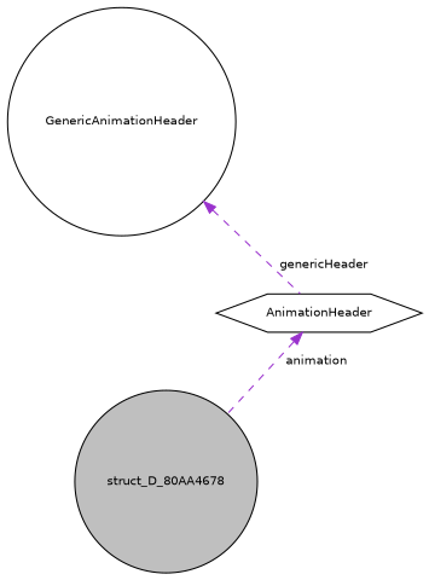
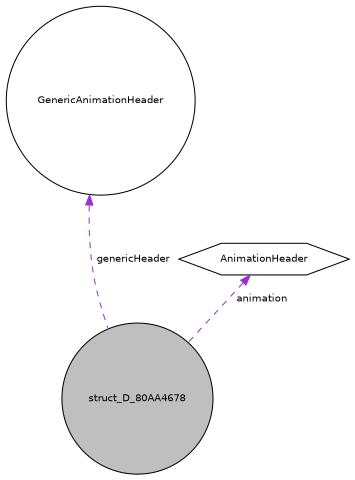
  digraph {
    node [color=black fillcolor=white fontname=Helvetica fontsize=10 shape=circle style=filled]
    edge [color=darkorchid3 dir=back fontname=Helvetica fontsize=10 labelfontname=Helvetica labelfontsize=10 style=dashed]
    n1 [fillcolor=grey75 fontcolor=black height=0.2 label=struct_D_80AA4678 width=0.4]
    n2 [height=0.2 label=AnimationHeader shape=hexagon width=0.4]
    n3 [height=0.2 label=GenericAnimationHeader width=0.4]
    n2 -> n1 [label=" animation"]
-   n3 -> n2 [label=" genericHeader"]
+   n3 -> n1 [label=" genericHeader"]
  }
